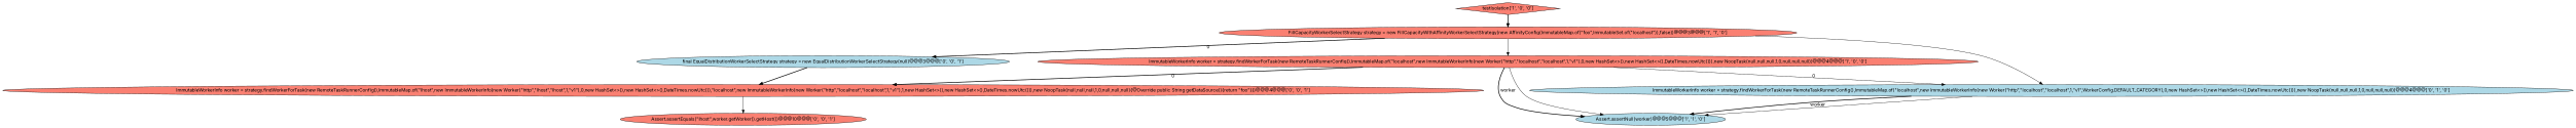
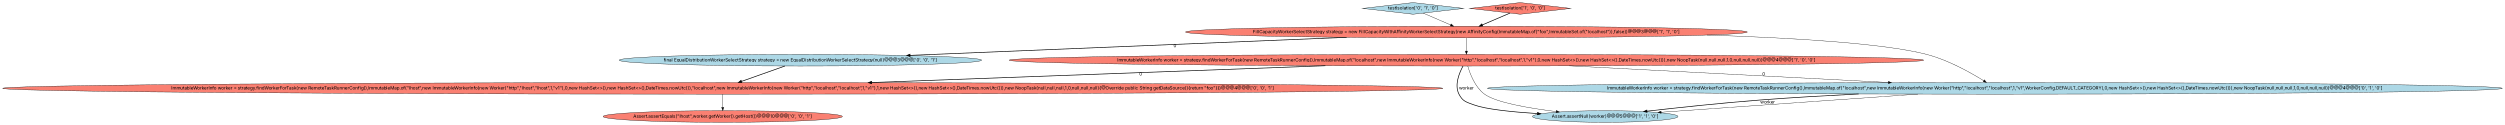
  digraph {
    fontname=Inter
    node [fillcolor=salmon fontname=Inter shape=ellipse style=filled]
    edge [fontname=Inter style=solid]
    n1 [fillcolor=lightblue label="final EqualDistributionWorkerSelectStrategy strategy = new EqualDistributionWorkerSelectStrategy(null)@@@3@@@['0', '0', '1']"]
    n2 [label="ImmutableWorkerInfo worker = strategy.findWorkerForTask(new RemoteTaskRunnerConfig(),ImmutableMap.of(\"lhost\",new ImmutableWorkerInfo(new Worker(\"http\",\"lhost\",\"lhost\",1,\"v1\"),0,new HashSet<>(),new HashSet<>(),DateTimes.nowUtc()),\"localhost\",new ImmutableWorkerInfo(new Worker(\"http\",\"localhost\",\"localhost\",1,\"v1\"),1,new HashSet<>(),new HashSet<>(),DateTimes.nowUtc())),new NoopTask(null,null,null,1,0,null,null,null){@Override public String getDataSource(){return \"foo\"}})@@@4@@@['0', '0', '1']"]
    n3 [label="Assert.assertEquals(\"lhost\",worker.getWorker().getHost())@@@10@@@['0', '0', '1']"]
    n4 [fillcolor=lightblue label="Assert.assertNull(worker)@@@5@@@['1', '1', '0']"]
    n5 [fillcolor=lightblue label="ImmutableWorkerInfo worker = strategy.findWorkerForTask(new RemoteTaskRunnerConfig(),ImmutableMap.of(\"localhost\",new ImmutableWorkerInfo(new Worker(\"http\",\"localhost\",\"localhost\",1,\"v1\",WorkerConfig.DEFAULT_CATEGORY),0,new HashSet<>(),new HashSet<>(),DateTimes.nowUtc())),new NoopTask(null,null,null,1,0,null,null,null))@@@4@@@['0', '1', '0']"]
    n6 [label="ImmutableWorkerInfo worker = strategy.findWorkerForTask(new RemoteTaskRunnerConfig(),ImmutableMap.of(\"localhost\",new ImmutableWorkerInfo(new Worker(\"http\",\"localhost\",\"localhost\",1,\"v1\"),0,new HashSet<>(),new HashSet<>(),DateTimes.nowUtc())),new NoopTask(null,null,null,1,0,null,null,null))@@@4@@@['1', '0', '0']"]
+   n7 [fillcolor=lightblue label="testIsolation['0', '1', '0']" shape=diamond]
    n8 [label="FillCapacityWorkerSelectStrategy strategy = new FillCapacityWithAffinityWorkerSelectStrategy(new AffinityConfig(ImmutableMap.of(\"foo\",ImmutableSet.of(\"localhost\")),false))@@@3@@@['1', '1', '0']"]
    n9 [label="testIsolation['1', '0', '0']" shape=diamond]
    n1 -> n2 [style=bold]
    n2 -> n3
    n5 -> n4
    n5 -> n4 [label=worker style=bold]
    n6 -> n2 [label=0 style=bold]
    n6 -> n4 [label=worker style=bold]
    n6 -> n4
    n6 -> n5 [label=0]
+   n7 -> n8
    n8 -> n1 [label=0 style=bold]
    n8 -> n5
    n8 -> n6
    n9 -> n8 [style=bold]
  }
